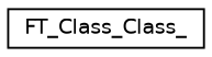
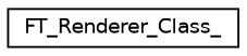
  digraph {
    rankdir=LR
-   n1 [color=black fillcolor=white fontname=Helvetica fontsize=10 height=0.2 label=FT_Class_Class_ shape=record style=filled width=0.4]
+   n1 [color=black fillcolor=white fontname=Helvetica fontsize=10 height=0.2 label=FT_Renderer_Class_ shape=record style=filled width=0.4]
  }
